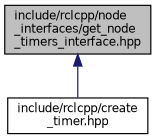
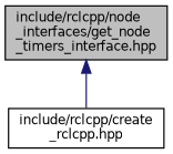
  digraph {
    node [color=black fontname=Helvetica fontsize=10 shape=record style=filled]
    n1 [fillcolor=grey75 fontcolor=black height=0.2 label="include/rclcpp/node\l_interfaces/get_node\l_timers_interface.hpp" width=0.4]
-   n2 [fillcolor=white height=0.2 label="include/rclcpp/create\l_timer.hpp" width=0.4]
+   n2 [fillcolor=white height=0.2 label="include/rclcpp/create\l_rclcpp.hpp" width=0.4]
    n1 -> n2 [color=midnightblue dir=back fontname=Helvetica fontsize=10 labelfontname=Helvetica labelfontsize=10 style=solid]
  }
